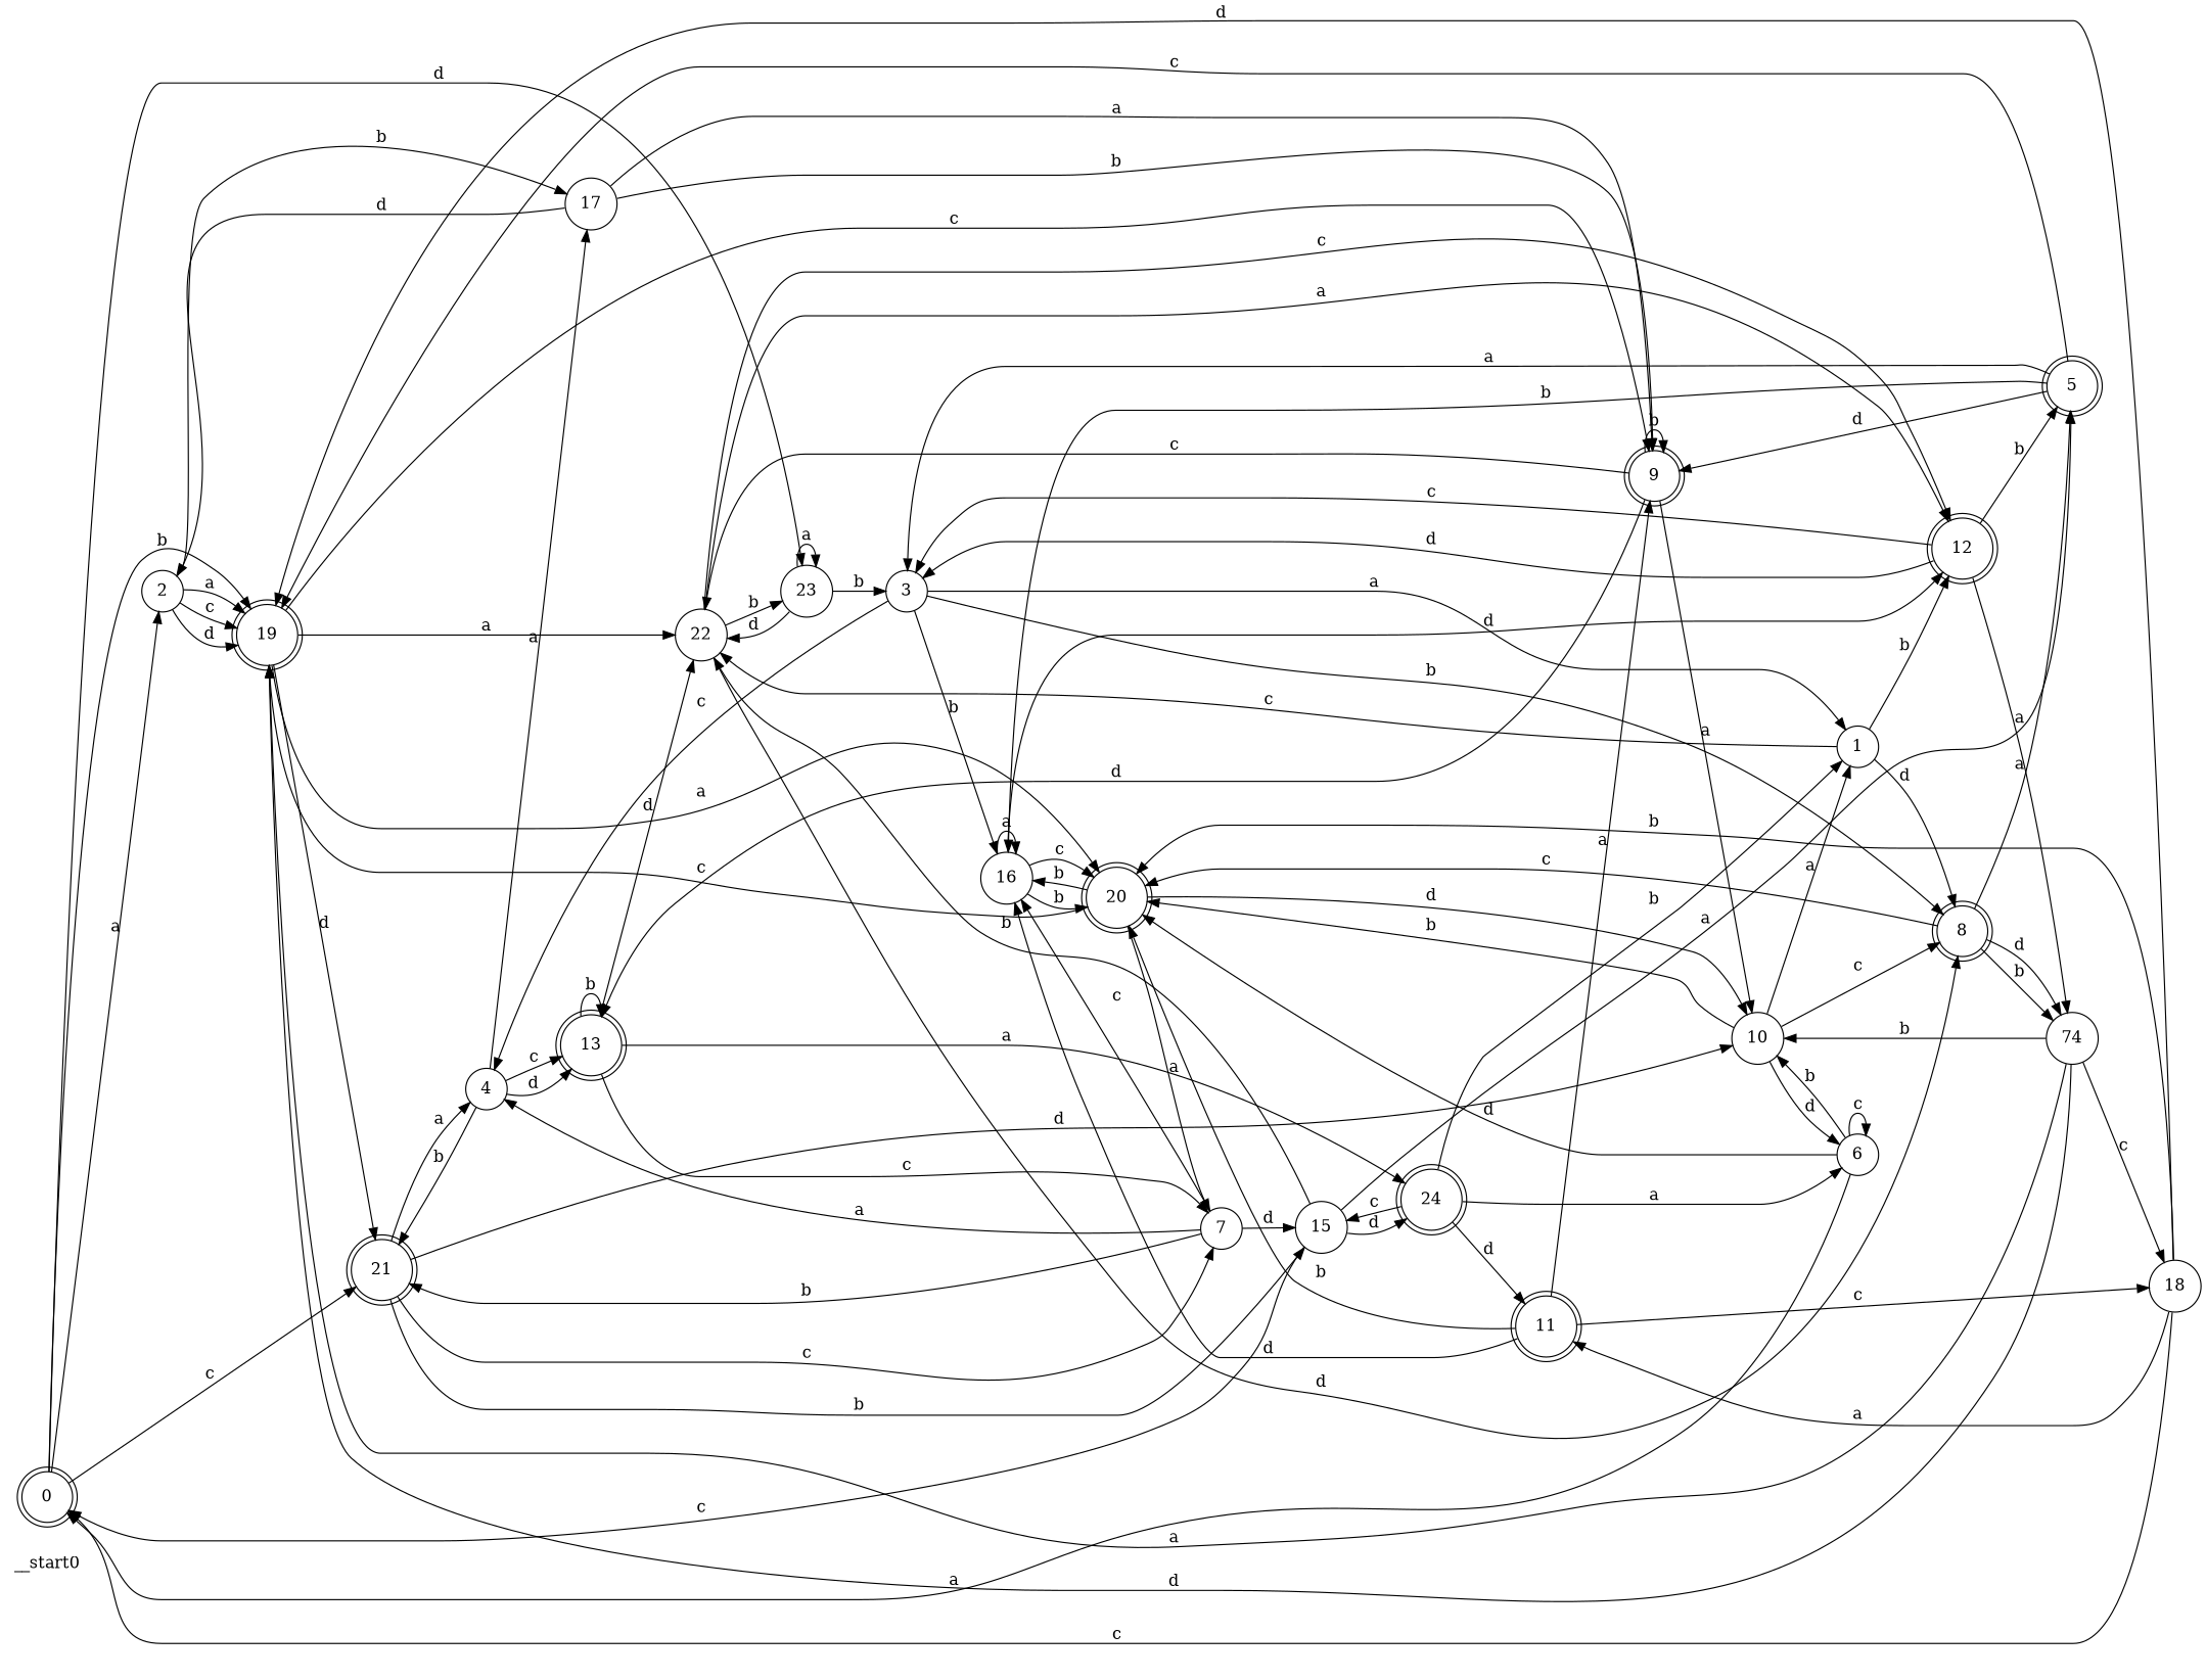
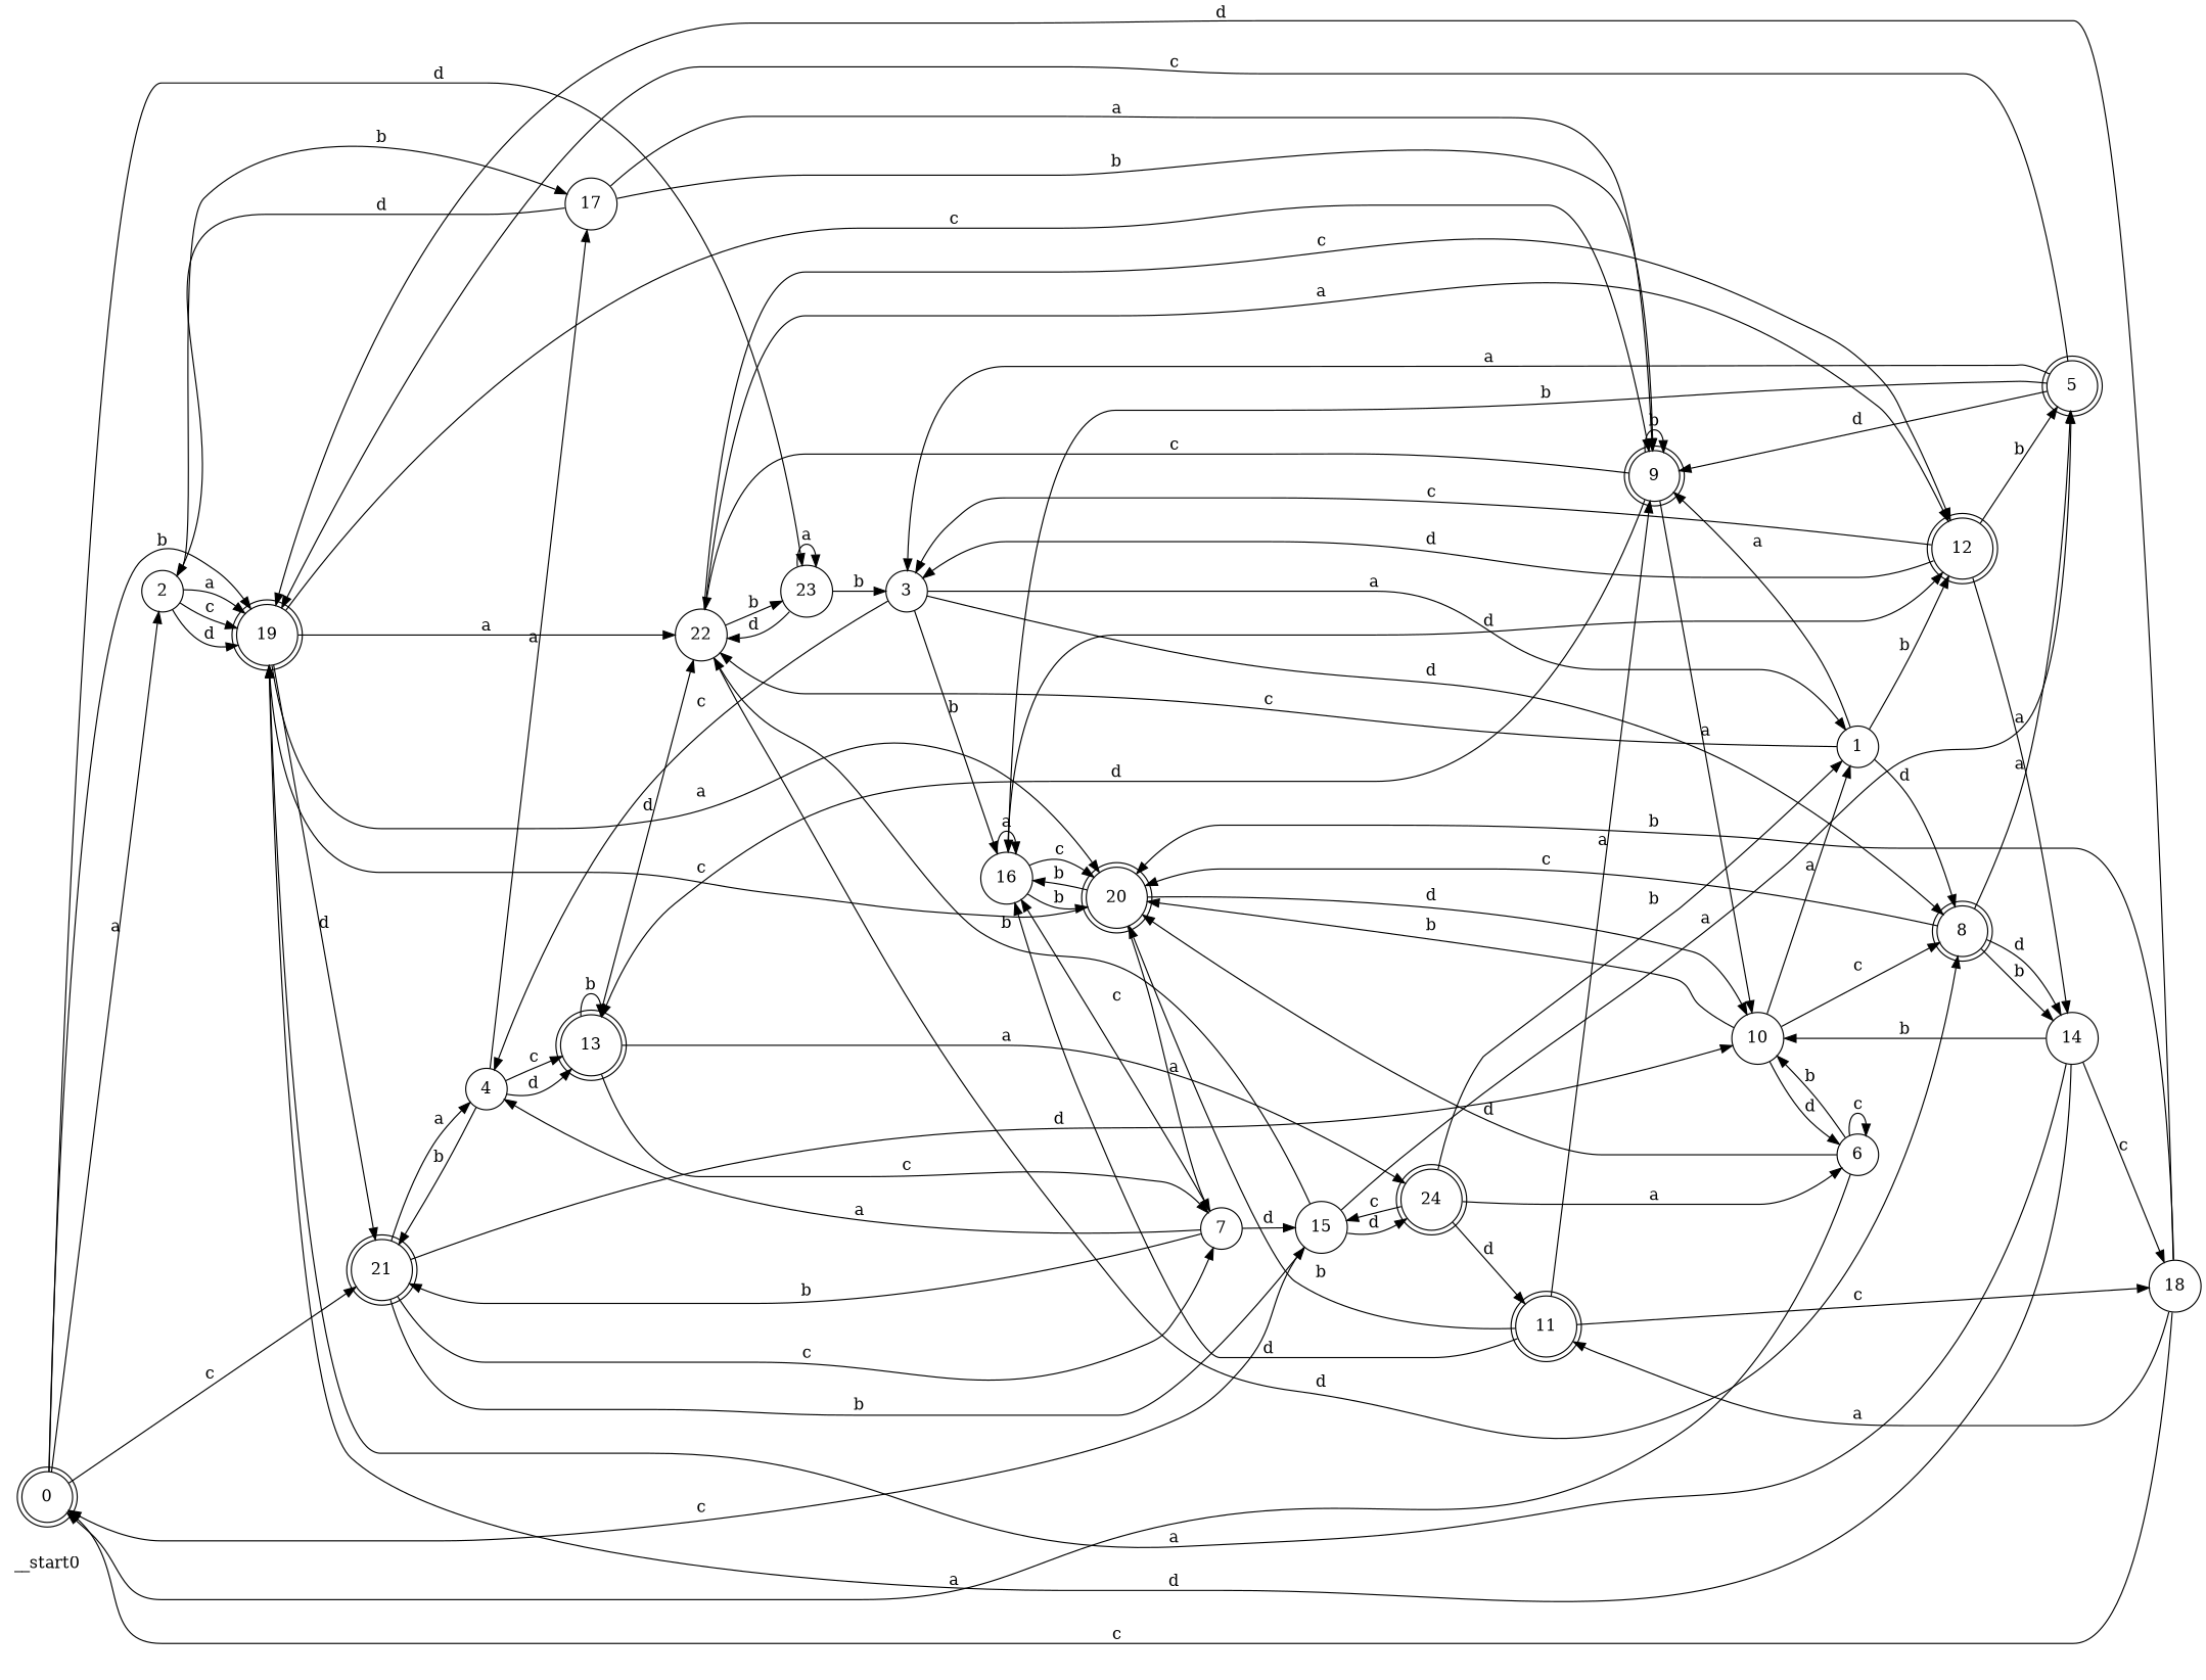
  digraph {
    rankdir=LR
    node [shape=circle color=black fillcolor=white style=filled]
    __start0 [shape=none color="" fillcolor="" style=""]
    n2 [label=0 shape=doublecircle style="rounded,filled"]
    n3 [label=2]
    n4 [label=19 shape=doublecircle style="rounded,filled"]
    n5 [label=21 shape=doublecircle style="rounded,filled"]
    n6 [label=23]
    n7 [label=17]
    n8 [label=9 shape=doublecircle style="rounded,filled"]
    n9 [label=22]
    n10 [label=20 shape=doublecircle style="rounded,filled"]
    n11 [label=4]
    n12 [label=10]
    n13 [label=7]
    n14 [label=15]
    n15 [label=3]
    n16 [label=1]
    n17 [label=8 shape=doublecircle style="rounded,filled"]
    n18 [label=12 shape=doublecircle style="rounded,filled"]
    n19 [label=5 shape=doublecircle style="rounded,filled"]
-   n20 [label=74]
+   n20 [label=14]
    n21 [label=13 shape=doublecircle style="rounded,filled"]
    n22 [label=16]
    n23 [label=24 shape=doublecircle style="rounded,filled"]
    n24 [label=6]
    n25 [label=18]
    n26 [label=11 shape=doublecircle style="rounded,filled"]
    n2 -> n3 [label=a]
    n2 -> n4 [label=b]
    n2 -> n5 [label=c]
    n2 -> n6 [label=d]
    n3 -> n4 [label=a]
    n3 -> n4 [label=c]
    n3 -> n4 [label=d]
    n3 -> n7 [label=b]
    n4 -> n5 [label=d]
    n4 -> n8 [label=c]
    n4 -> n9 [label=a]
    n4 -> n10 [label=a]
    n5 -> n11 [label=a]
    n5 -> n12 [label=d]
    n5 -> n13 [label=c]
    n5 -> n14 [label=b]
    n6 -> n6 [label=a]
    n6 -> n9 [label=d]
    n6 -> n15 [label=b]
    n7 -> n3 [label=d]
    n7 -> n8 [label=a]
    n7 -> n8 [label=b]
    n8 -> n8 [label=b]
    n8 -> n9 [label=c]
    n8 -> n12 [label=a]
    n8 -> n21 [label=d]
    n9 -> n6 [label=b]
    n9 -> n17 [label=d]
    n9 -> n18 [label=a]
    n9 -> n18 [label=c]
    n10 -> n4 [label=c]
    n10 -> n12 [label=d]
    n10 -> n13 [label=a]
    n10 -> n22 [label=b]
    n11 -> n5 [label=b]
    n11 -> n7 [label=a]
    n11 -> n21 [label=c]
    n11 -> n21 [label=d]
    n12 -> n10 [label=b]
    n12 -> n16 [label=a]
    n12 -> n17 [label=c]
    n12 -> n24 [label=d]
    n13 -> n5 [label=b]
    n13 -> n11 [label=a]
    n13 -> n14 [label=d]
    n13 -> n22 [label=c]
    n14 -> n2 [label=c]
    n14 -> n9 [label=b]
    n14 -> n19 [label=a]
    n14 -> n23 [label=d]
    n15 -> n11 [label=c]
    n15 -> n16 [label=a]
-   n15 -> n17 [label=b]
+   n15 -> n17 [label=d]
    n15 -> n22 [label=b]
+   n16 -> n8 [label=a]
    n16 -> n9 [label=c]
    n16 -> n17 [label=d]
    n16 -> n18 [label=b]
    n17 -> n10 [label=c]
    n17 -> n19 [label=a]
    n17 -> n20 [label=b]
    n17 -> n20 [label=d]
    n18 -> n15 [label=c]
    n18 -> n15 [label=d]
    n18 -> n19 [label=b]
    n18 -> n20 [label=a]
    n19 -> n4 [label=c]
    n19 -> n8 [label=d]
    n19 -> n15 [label=a]
    n19 -> n22 [label=b]
    n20 -> n4 [label=a]
    n20 -> n4 [label=d]
    n20 -> n12 [label=b]
    n20 -> n25 [label=c]
    n21 -> n9 [label=d]
    n21 -> n13 [label=c]
    n21 -> n21 [label=b]
    n21 -> n23 [label=a]
    n22 -> n10 [label=b]
    n22 -> n10 [label=c]
    n22 -> n18 [label=d]
    n22 -> n22 [label=a]
    n23 -> n14 [label=c]
    n23 -> n16 [label=b]
    n23 -> n24 [label=a]
    n23 -> n26 [label=d]
    n24 -> n2 [label=a]
    n24 -> n10 [label=d]
    n24 -> n12 [label=b]
    n24 -> n24 [label=c]
    n25 -> n2 [label=c]
    n25 -> n4 [label=d]
    n25 -> n10 [label=b]
    n25 -> n26 [label=a]
    n26 -> n8 [label=a]
    n26 -> n10 [label=b]
    n26 -> n22 [label=d]
    n26 -> n25 [label=c]
  }
